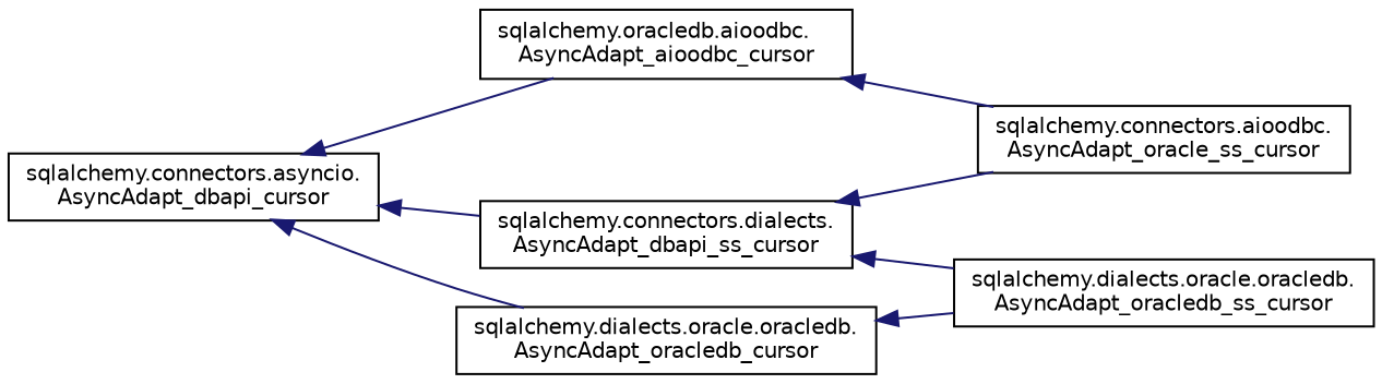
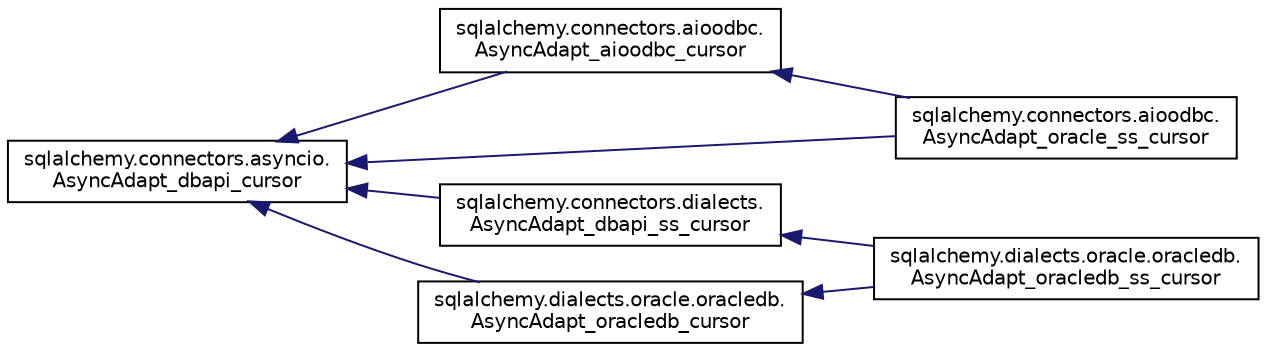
  digraph {
    rankdir=LR
    node [color=black fillcolor=white fontname=Helvetica fontsize=10 shape=record style=filled]
    edge [color=midnightblue dir=back fontname=Helvetica fontsize=10 labelfontname=Helvetica labelfontsize=10 style=solid]
    n1 [height=0.2 label="sqlalchemy.connectors.asyncio.\lAsyncAdapt_dbapi_cursor" width=0.4]
-   n2 [height=0.2 label="sqlalchemy.oracledb.aioodbc.\lAsyncAdapt_aioodbc_cursor" width=0.4]
+   n2 [height=0.2 label="sqlalchemy.connectors.aioodbc.\lAsyncAdapt_aioodbc_cursor" width=0.4]
    n3 [height=0.2 label="sqlalchemy.connectors.dialects.\lAsyncAdapt_dbapi_ss_cursor" width=0.4]
    n4 [height=0.2 label="sqlalchemy.dialects.oracle.oracledb.\lAsyncAdapt_oracledb_cursor" width=0.4]
    n5 [height=0.2 label="sqlalchemy.connectors.aioodbc.\lAsyncAdapt_oracle_ss_cursor" width=0.4]
    n6 [height=0.2 label="sqlalchemy.dialects.oracle.oracledb.\lAsyncAdapt_oracledb_ss_cursor" width=0.4]
    n1 -> n2
    n1 -> n3
    n1 -> n4
    n2 -> n5
-   n3 -> n5
+   n1 -> n5
    n3 -> n6
    n4 -> n6
  }
